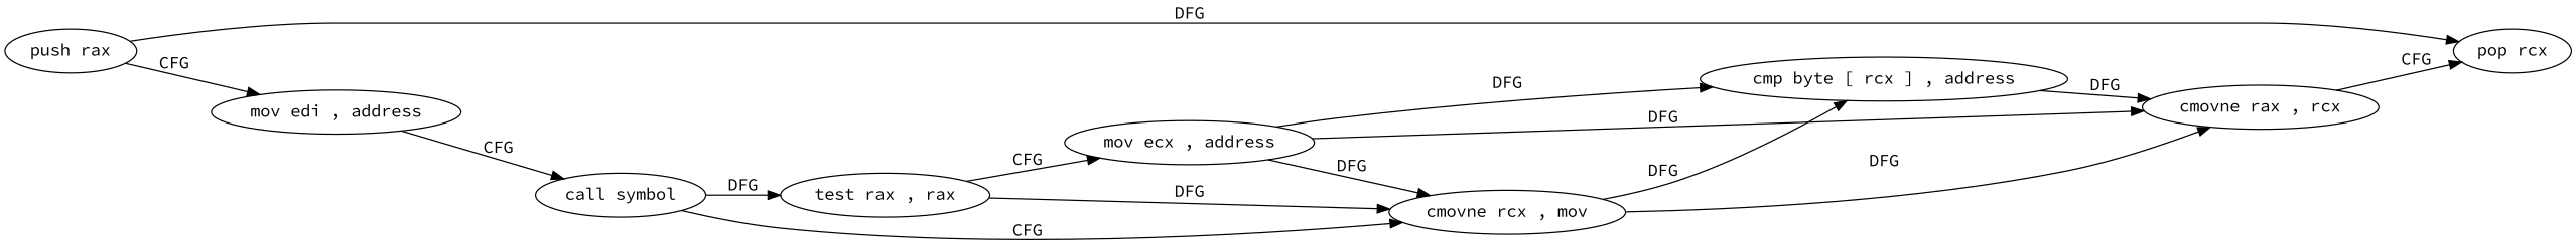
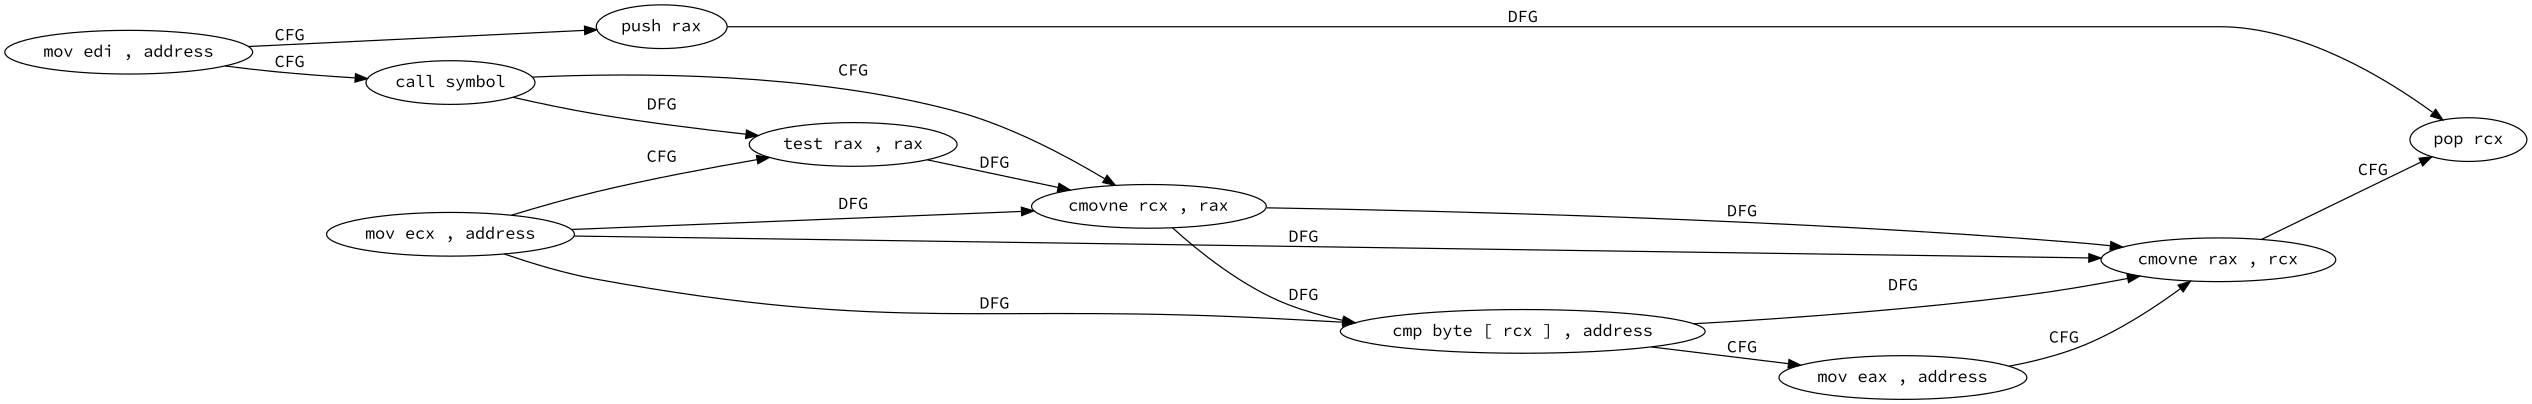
  digraph {
    fontname="Source Code Pro"
    rankdir=LR
    node [fontname="Source Code Pro"]
    edge [fontname="Source Code Pro"]
    n1 [label="push rax"]
    n2 [label="mov edi , address"]
    n3 [label="pop rcx"]
    n4 [label="call symbol"]
    n5 [label="test rax , rax"]
-   n6 [label="cmovne rcx , mov"]
+   n6 [label="cmovne rcx , rax"]
    n7 [label="mov ecx , address"]
    n8 [label="cmp byte [ rcx ] , address"]
    n9 [label="cmovne rax , rcx"]
-   n1 -> n2 [label=CFG]
+   n10 [label="mov eax , address"]
+   n2 -> n1 [label=CFG]
    n1 -> n3 [label=DFG]
    n2 -> n4 [label=CFG]
    n4 -> n5 [label=DFG]
    n4 -> n6 [label=CFG]
    n5 -> n6 [label=DFG]
-   n5 -> n7 [label=CFG]
+   n7 -> n5 [label=CFG]
    n6 -> n8 [label=DFG]
    n6 -> n9 [label=DFG]
    n7 -> n6 [label=DFG]
    n7 -> n8 [label=DFG]
    n7 -> n9 [label=DFG]
    n8 -> n9 [label=DFG]
+   n8 -> n10 [label=CFG]
    n9 -> n3 [label=CFG]
+   n10 -> n9 [label=CFG]
  }
